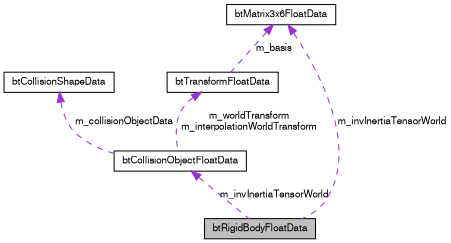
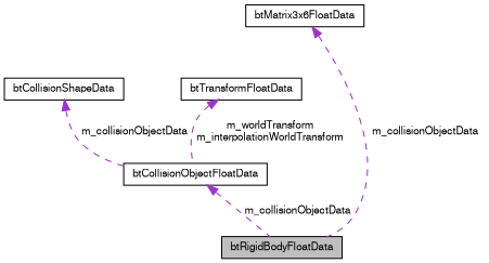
  digraph {
    node [color=black fontname=FreeSans fontsize=10 shape=record]
    edge [color=darkorchid3 dir=back fontname=FreeSans fontsize=10 labelfontname=FreeSans labelfontsize=10 style=dashed]
    n1 [fillcolor=grey75 fontcolor=black height=0.2 label=btRigidBodyFloatData style=filled width=0.4]
    n2 [height=0.2 label=btCollisionObjectFloatData width=0.4]
    n3 [height=0.2 label=btCollisionShapeData width=0.4]
    n4 [height=0.2 label=btTransformFloatData width=0.4]
    n5 [height=0.2 label=btMatrix3x6FloatData width=0.4]
-   n2 -> n1 [label=m_invInertiaTensorWorld]
+   n2 -> n1 [label=m_collisionObjectData]
    n3 -> n2 [label=m_collisionObjectData]
    n4 -> n2 [label="m_worldTransform\nm_interpolationWorldTransform"]
-   n5 -> n1 [label=m_invInertiaTensorWorld]
-   n5 -> n4 [label=m_basis]
+   n5 -> n1 [label=m_collisionObjectData]
  }
